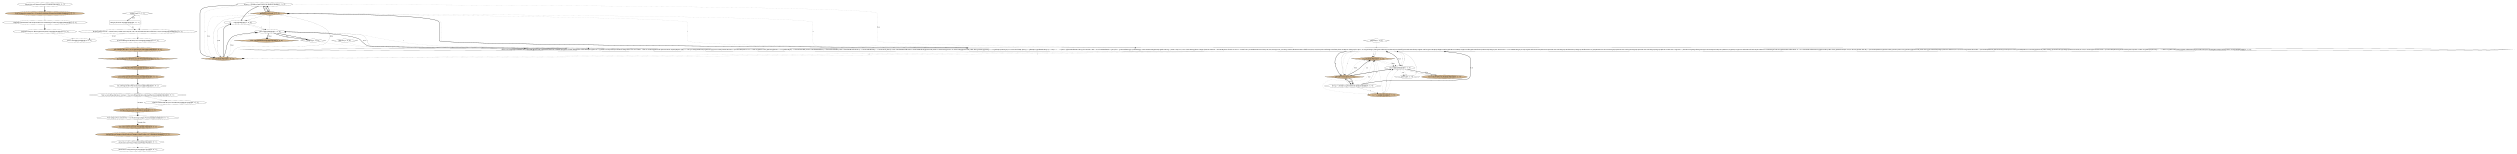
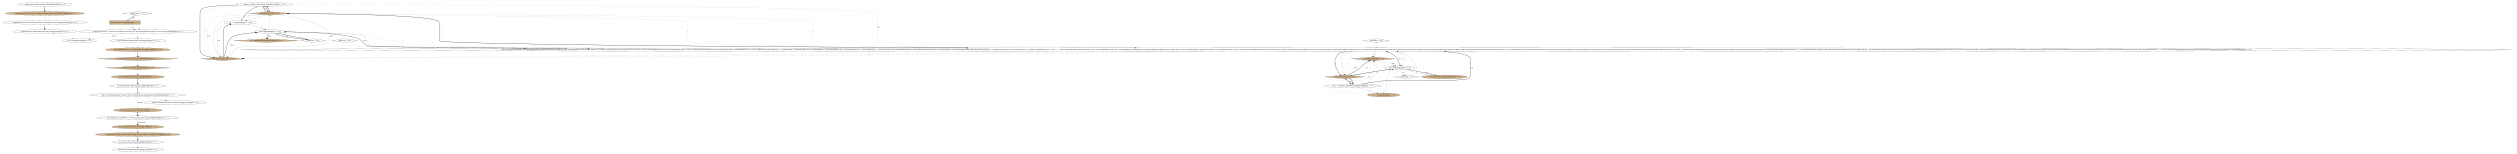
  digraph {
    fontname=Nunito
    node [fillcolor=white fontname=Nunito shape=ellipse style=filled]
    edge [arrowhead=dot fontname=Nunito style=dotted]
    n1 [fillcolor=tan label="domainAxis.setCategoryLabelPositions(CategoryLabelPositions.UP_90)@@@15@@@['0', '0', '1']"]
    n2 [label="domainAxis.setLowerMargin(0.0)@@@16@@@['0', '0', '1']"]
    n3 [label="domainAxis.setUpperMargin(0.0)@@@17@@@['0', '0', '1']"]
    n4 [label="domainAxis.setCategoryMargin(0.0)@@@18@@@['0', '0', '1']"]
    n5 [fillcolor=tan label="final NumberAxis rangeAxis = (NumberAxis)plot.getRangeAxis()@@@19@@@['0', '0', '1']"]
    n6 [label="rangeAxis.setStandardTickUnits(NumberAxis.createIntegerTickUnits())@@@20@@@['0', '0', '1']"]
    n7 [label="String s = ((Build)run).getBuiltOnStr()@@@33@@@['1', '0', '0']"]
    n8 [fillcolor=tan label="getBuildTimeGraph['1', '0', '0']" shape=diamond]
    n9 [fillcolor=tan label="s != null@@@34@@@['1', '0', '0']" shape=diamond]
    n10 [label="return new Graph(getLastBuildTime(),500,400){@Override protected JFreeChart createGraph(){class ChartLabel{public ChartLabel(Run r){this.run = r}public int compareTo(ChartLabel that){return this.run.number - that.run.number}@Override public boolean equals(Object o){if (o == null || !.isAssignableFrom(o.getClass())) {return false}ChartLabel that = (ChartLabel)oreturn run == that.run}public Color getColor(){Result r = run.getResult()if (r == Result.FAILURE) return ColorPalette.REDif (r == Result.UNSTABLE) return ColorPalette.YELLOWif (r == Result.ABORTED || r == Result.NOT_BUILT) return ColorPalette.GREYreturn ColorPalette.BLUE}@Override public int hashCode(){return run.hashCode()}@Override public String toString(){String l = run.getDisplayName()if (run instanceof Build) {String s = ((Build)run).getBuiltOnStr()if (s != null) l += ' ' + s}return l}}DataSetBuilder<String,ChartLabel> data = new DataSetBuilder<>()for (Run r : getNewBuilds()){if (r.isBuilding()) continuedata.add(((double)r.getDuration()) / (1000 * 60),\"min\",new ChartLabel(r))}final CategoryDataset dataset = data.build()final JFreeChart chart = ChartFactory.createStackedAreaChart(null,null,Messages.Job_minutes(),dataset,PlotOrientation.VERTICAL,false,true,false)chart.setBackgroundPaint(Color.white)final CategoryPlot plot = chart.getCategoryPlot()plot.setBackgroundPaint(Color.WHITE)plot.setOutlinePaint(null)plot.setForegroundAlpha(0.8f)plot.setRangeGridlinesVisible(true)plot.setRangeGridlinePaint(Color.black)CategoryAxis domainAxis = new ShiftedCategoryAxis(null)plot.setDomainAxis(domainAxis)domainAxis.setCategoryLabelPositions(CategoryLabelPositions.UP_90)domainAxis.setLowerMargin(0.0)domainAxis.setUpperMargin(0.0)domainAxis.setCategoryMargin(0.0)final NumberAxis rangeAxis = (NumberAxis)plot.getRangeAxis()ChartUtil.adjustChebyshev(dataset,rangeAxis)rangeAxis.setStandardTickUnits(NumberAxis.createIntegerTickUnits())StackedAreaRenderer ar = new StackedAreaRenderer2(){@Override public Paint getItemPaint(int row,int column){ChartLabel key = (ChartLabel)dataset.getColumnKey(column)return key.getColor()}@Override public String generateURL(CategoryDataset dataset,int row,int column){ChartLabel label = (ChartLabel)dataset.getColumnKey(column)return String.valueOf(label.run.number)}@Override public String generateToolTip(CategoryDataset dataset,int row,int column){ChartLabel label = (ChartLabel)dataset.getColumnKey(column)return label.run.getDisplayName() + \" : \" + label.run.getDurationString()}}plot.setRenderer(ar)plot.setInsets(new RectangleInsets(0,0,0,5.0))return chart}}@@@3@@@['1', '1', '0']"]
    n11 [label="l += ' ' + s@@@34@@@['1', '0', '0']"]
    n12 [label="return l@@@36@@@['1', '0', '0']"]
    n13 [label="return l@@@36@@@['0', '1', '0']"]
    n14 [fillcolor=tan label="getBuildTimeGraph['0', '1', '0']" shape=diamond]
    n15 [fillcolor=tan label="s != null@@@34@@@['0', '1', '0']" shape=diamond]
    n16 [label="toString['1', '0', '0']" shape=diamond]
    n17 [fillcolor=tan label="return ColorPalette.BLUE@@@25@@@['1', '0', '0']" shape=diamond]
    n18 [fillcolor=tan label="return ColorPalette.BLUE@@@25@@@['0', '1', '0']"]
    n19 [label="return chart@@@22@@@['0', '0', '1']"]
    n20 [label="toString['0', '1', '0']" shape=diamond]
    n21 [label="plot.setInsets(new RectangleInsets(0,0,0,5.0))@@@21@@@['0', '0', '1']"]
    n22 [fillcolor=tan label="l += ' ' + s@@@34@@@['0', '1', '0']"]
    n23 [label="String s = ((Build)run).getBuiltOnStr()@@@33@@@['0', '1', '0']"]
    n24 [label="plot.setRangeGridlinePaint(Color.black)@@@9@@@['0', '0', '1']"]
    n25 [label="final LineAndShapeRenderer renderer = (LineAndShapeRenderer)plot.getRenderer()@@@10@@@['0', '0', '1']"]
    n26 [fillcolor=tan label="configureRenderer(renderer)@@@12@@@['0', '0', '1']"]
    n27 [label="renderer.setBaseStroke(new BasicStroke(3))@@@11@@@['0', '0', '1']"]
-   n28 [label="CategoryDataset ds@@@2@@@['0', '0', '1']" shape=box]
+   n28 [fillcolor=tan label="CategoryDataset ds@@@2@@@['0', '0', '1']" shape=box]
    n29 [label="final JFreeChart chart = ChartFactory.createLineChart(null,null,null,ds,PlotOrientation.VERTICAL,true,true,false)@@@3@@@['0', '0', '1']"]
    n30 [label="chart.setBackgroundPaint(Color.white)@@@4@@@['0', '0', '1']"]
    n31 [label="getColor['0', '1', '0']" shape=diamond]
    n32 [fillcolor=tan label="final CategoryPlot plot = chart.getCategoryPlot()@@@5@@@['0', '0', '1']"]
    n33 [label="getColor['1', '0', '0']" shape=diamond]
    n34 [fillcolor=tan label="plot.setDomainAxis(domainAxis)@@@14@@@['0', '0', '1']"]
    n35 [fillcolor=tan label="plot.setBackgroundPaint(Color.WHITE)@@@6@@@['0', '0', '1']" shape=diamond]
    n36 [fillcolor=tan label="plot.setOutlinePaint(null)@@@7@@@['0', '0', '1']" shape=diamond]
    n37 [fillcolor=tan label="plot.setRangeGridlinesVisible(true)@@@8@@@['0', '0', '1']"]
    n38 [label="createChart['0', '0', '1']" shape=diamond]
    n39 [label="final CategoryAxis domainAxis = new NoOverlapCategoryAxis(null)@@@13@@@['0', '0', '1']"]
    n1 -> n2 [style=bold]
    n2 -> n3
    n4 -> n5 [arrowhead=vee style=bold]
    n5 -> n6 [arrowhead=odot]
    n6 -> n21 [arrowhead=vee style=bold]
    n7 -> n8 [arrowhead=vee style=bold]
    n7 -> n9 [arrowhead=odot style=bold]
    n7 -> n9 [arrowhead=odot label=s]
    n7 -> n10 [arrowhead=vee label=true]
    n7 -> n11 [arrowhead=odot label=s style=bold]
    n8 -> n7 [style=bold]
    n8 -> n7 [label=true style=bold]
    n8 -> n9 [arrowhead=vee label=true]
    n8 -> n9 [arrowhead=vee style=dashed]
    n8 -> n9 [arrowhead=vee label=false style=dashed]
    n8 -> n10 [style=bold]
    n8 -> n11 [style=dashed]
    n9 -> n11 [style=bold]
    n9 -> n11 [label=true style=dashed]
    n9 -> n12 [label=false]
    n9 -> n12 [arrowhead=vee style=bold]
    n10 -> n8 [label=r]
    n10 -> n8 [arrowhead=vee]
    n10 -> n8 [arrowhead=vee label=o]
    n10 -> n9 [label=o]
    n10 -> n9 [label=r]
    n10 -> n12 [label=r style=dashed]
    n10 -> n12 [label=l]
    n10 -> n13 [arrowhead=vee label=l]
    n10 -> n13 [arrowhead=odot label=r style=dashed]
    n10 -> n14 [arrowhead=odot]
    n10 -> n14 [label=r]
    n10 -> n14 [label=o style=bold]
    n10 -> n15 [label=o]
    n10 -> n15 [arrowhead=odot label=r style=dashed]
    n11 -> n12 [arrowhead=odot]
    n11 -> n12 [arrowhead=vee label=l style=dashed]
    n12 -> n8 [arrowhead=odot]
    n12 -> n10 [arrowhead=odot label=true style=bold]
    n12 -> n16 [arrowhead=odot style=bold]
    n12 -> n16 [label=true style=bold]
    n12 -> n17 [style=bold]
    n12 -> n17 [arrowhead=vee label=false]
    n13 -> n10 [arrowhead=vee label=true style=bold]
    n13 -> n14 [arrowhead=odot style=bold]
    n13 -> n18 [arrowhead=odot label=false style=bold]
    n13 -> n18 [arrowhead=odot style=dashed]
    n13 -> n20 [label=true]
    n13 -> n20 [arrowhead=odot]
    n14 -> n10 [arrowhead=odot style=dashed]
    n14 -> n13 [arrowhead=vee style=dashed]
    n14 -> n15 [arrowhead=odot label=true]
    n14 -> n15 [arrowhead=odot label=false]
    n14 -> n15 [arrowhead=vee style=bold]
    n14 -> n23 [label=true style=bold]
    n14 -> n23 [arrowhead=vee style=bold]
    n15 -> n13 [arrowhead=vee label=false]
    n15 -> n13 [arrowhead=vee]
    n15 -> n22 [arrowhead=odot label=true]
    n15 -> n22 [arrowhead=odot]
    n16 -> n10
    n20 -> n10 [style=dashed]
    n21 -> n19 [arrowhead=odot]
    n22 -> n13 [label=l style=dashed]
    n22 -> n13 [arrowhead=odot]
    n23 -> n10 [label=true style=bold]
    n23 -> n14 [arrowhead=vee style=dashed]
    n23 -> n15 [arrowhead=vee style=dashed]
    n23 -> n15 [label=s]
    n23 -> n22 [label=s style=dashed]
    n24 -> n25 [arrowhead=odot style=bold]
    n25 -> n26 [arrowhead=odot label=renderer]
    n25 -> n27 [arrowhead=vee style=dashed]
    n26 -> n39 [arrowhead=vee style=bold]
    n27 -> n26 [arrowhead=odot style=dashed]
    n28 -> n29 [label=ds style=dashed]
    n29 -> n19 [arrowhead=vee label=chart]
    n29 -> n30 [arrowhead=vee style=dashed]
    n30 -> n32 [arrowhead=odot]
    n31 -> n10 [arrowhead=odot]
    n32 -> n35 [style=bold]
    n33 -> n10 [arrowhead=vee]
    n34 -> n1 [arrowhead=vee style=dashed]
    n35 -> n36
-   n36 -> n37 [style=bold]
+   n36 -> n37
    n37 -> n24 [style=bold]
    n38 -> n28 [arrowhead=odot label=false style=bold]
    n38 -> n29 [arrowhead=vee]
    n39 -> n34 [style=dashed]
    n39 -> n34 [arrowhead=vee label=domainAxis style=dashed]
  }
